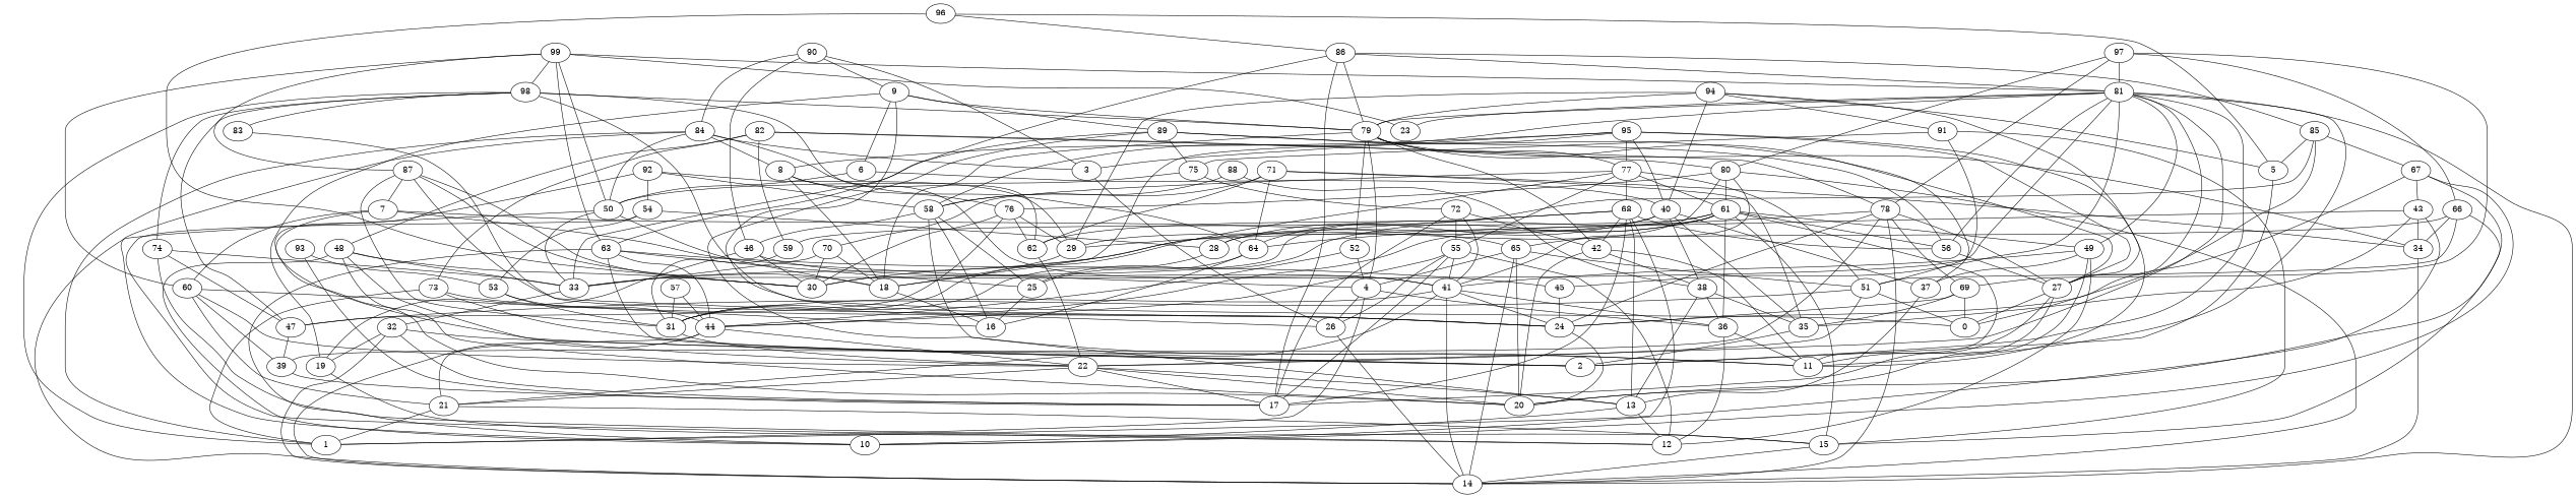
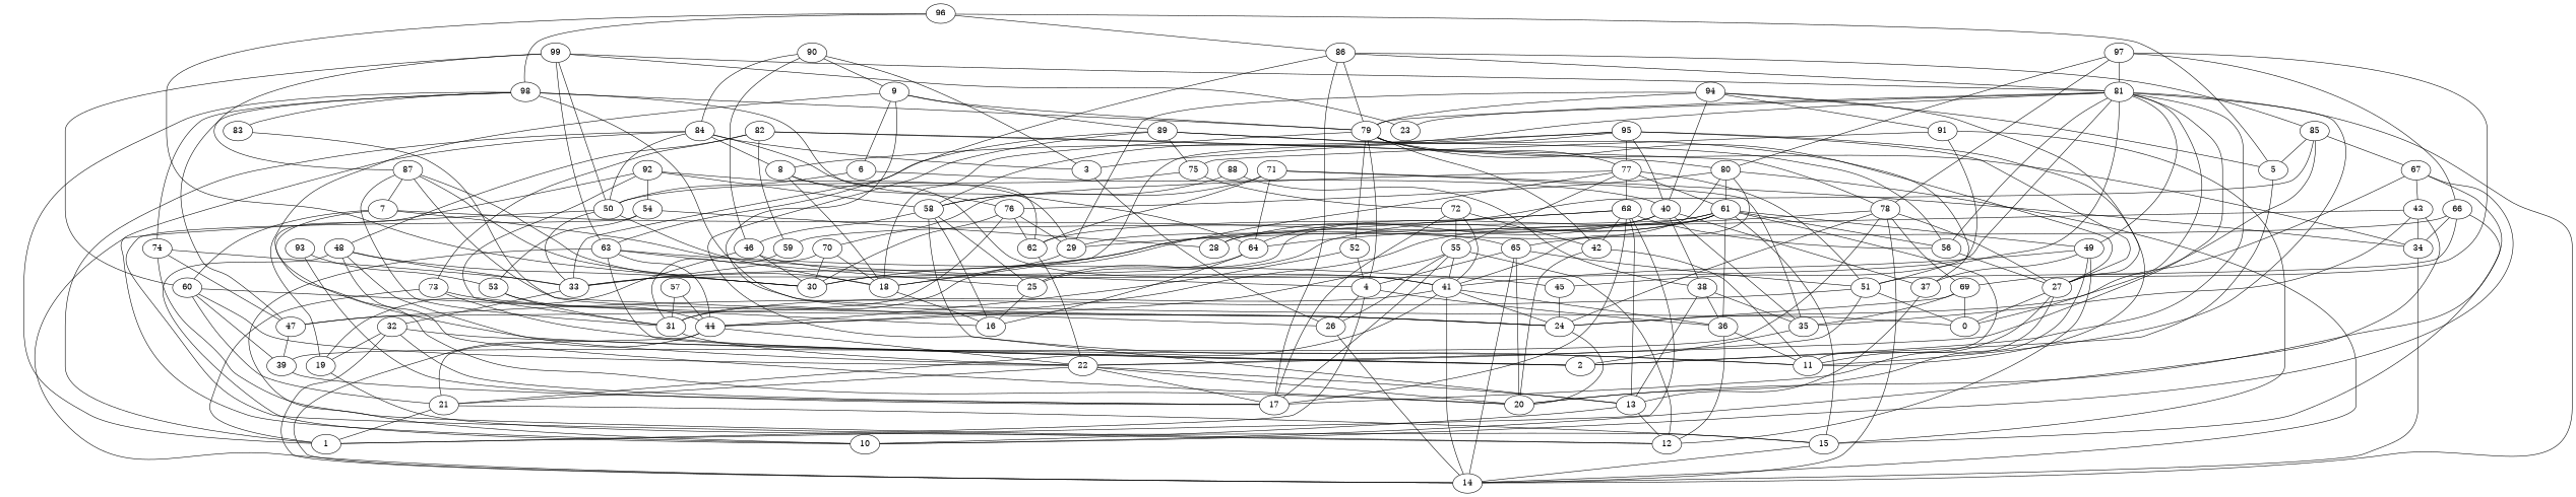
  digraph {
    edge [color=black dir=none]
    34
    14
    60
    39
    22
    16
    17
    21
    20
    13
    48
    30
    33
    10
    15
    32
    43
    35
    29
    2
    96
    5
    86
    63
    79
    85
    81
    36
    12
    11
    1
    25
    45
    44
    24
    42
    38
    9
    19
    89
    6
    37
    77
    18
    4
    52
    56
    27
    75
    40
    50
    74
    47
    26
    64
    94
    91
    28
    51
    46
    41
    0
    67
    76
    62
    70
    55
    61
    31
    68
    59
    49
    72
    7
    65
    99
    87
    23
    98
    58
    83
    82
    78
    73
    80
    69
    71
    92
    54
    66
    53
    88
    90
    84
    3
    8
    95
    57
    97
    93
    subgraph sub_1 {
      34
      14
      60
      39
      22
      16
      17
      21
      20
      13
      48
      30
      33
      10
      15
      32
      43
      35
      29
      2
      96
      5
      86
      63
      79
      85
      81
      36
      12
      11
      1
      25
      45
      44
      24
      42
      38
      9
      19
      89
      6
      37
      77
      18
      4
      52
      56
      27
      75
      40
      50
      74
      47
      26
      64
      94
      91
      28
      51
      46
      41
      0
      67
      76
      62
      70
      55
      61
      31
      68
      59
      49
      72
      7
      65
      99
      87
      23
      98
      58
      83
      82
      78
      73
      80
      69
      71
      92
      54
      66
      53
      88
      90
      84
      3
      8
      95
      57
      97
      93
    }
    34 -> 14
    60 -> 39
    60 -> 22
    60 -> 16
    60 -> 21
    39 -> 17
    22 -> 17
    22 -> 21
    22 -> 20
    22 -> 13
    21 -> 15
    21 -> 1
    13 -> 10
    13 -> 12
    48 -> 22
    48 -> 20
    48 -> 30
    48 -> 33
    48 -> 10
    33 -> 32
    15 -> 14
    32 -> 14
    32 -> 17
    32 -> 2
    32 -> 19
    43 -> 34
    43 -> 10
    43 -> 35
    43 -> 29
    35 -> 2
    29 -> 18
    96 -> 30
    96 -> 5
    96 -> 86
    5 -> 2
    86 -> 17
    86 -> 63
    86 -> 79
    86 -> 85
    86 -> 81
    63 -> 10
    63 -> 2
    63 -> 25
    63 -> 45
    63 -> 44
    79 -> 34
    79 -> 42
    79 -> 37
    79 -> 77
    79 -> 18
    79 -> 4
    79 -> 52
    85 -> 5
    85 -> 64
    85 -> 0
    85 -> 67
    81 -> 14
    81 -> 22
    81 -> 33
    81 -> 2
    81 -> 79
    81 -> 11
    81 -> 45
    81 -> 56
    81 -> 27
    81 -> 49
    81 -> 23
    81 -> 58
    36 -> 12
    36 -> 11
    25 -> 16
    45 -> 24
    44 -> 14
    44 -> 22
    44 -> 21
    24 -> 20
    42 -> 20
    42 -> 11
-   42 -> 38
    38 -> 13
    38 -> 35
    38 -> 36
    9 -> 79
    9 -> 24
    9 -> 19
    9 -> 89
    9 -> 6
    19 -> 15
    89 -> 33
    89 -> 11
    89 -> 56
    89 -> 27
    89 -> 75
    6 -> 40
    6 -> 50
    37 -> 13
    77 -> 51
    77 -> 70
    77 -> 55
    77 -> 61
    77 -> 31
    77 -> 68
    18 -> 16
    4 -> 36
    4 -> 1
    4 -> 26
    52 -> 44
    52 -> 4
    56 -> 27
    27 -> 17
    27 -> 11
    27 -> 0
    75 -> 50
    75 -> 72
    40 -> 35
    40 -> 29
    40 -> 38
    40 -> 37
    40 -> 28
    50 -> 14
    50 -> 33
    50 -> 18
    74 -> 33
    74 -> 12
    74 -> 47
    47 -> 39
    26 -> 14
    64 -> 16
    64 -> 25
    94 -> 29
    94 -> 5
    94 -> 79
    94 -> 27
    94 -> 40
    94 -> 91
    91 -> 15
    91 -> 75
    91 -> 51
    51 -> 22
    51 -> 47
    51 -> 0
    46 -> 30
    46 -> 19
    46 -> 41
    41 -> 14
    41 -> 21
    41 -> 36
    41 -> 24
    41 -> 31
    67 -> 20
    67 -> 10
    67 -> 43
    67 -> 24
    76 -> 30
    76 -> 29
    76 -> 47
    76 -> 62
    62 -> 22
    70 -> 30
    70 -> 33
    70 -> 18
    55 -> 17
    55 -> 12
    55 -> 44
    55 -> 26
    55 -> 41
    61 -> 30
    61 -> 33
    61 -> 15
    61 -> 36
    61 -> 11
    61 -> 25
    61 -> 44
    61 -> 56
    61 -> 59
    61 -> 49
    31 -> 22
    68 -> 17
    68 -> 13
    68 -> 30
    68 -> 1
    68 -> 42
    68 -> 56
    68 -> 62
    59 -> 31
    49 -> 20
    49 -> 12
    49 -> 37
    49 -> 41
    72 -> 17
    72 -> 42
    72 -> 41
    72 -> 55
    7 -> 60
    7 -> 2
    7 -> 4
    7 -> 65
    65 -> 14
    65 -> 20
    65 -> 4
    65 -> 51
    99 -> 60
    99 -> 63
    99 -> 81
    99 -> 50
    99 -> 87
    99 -> 23
-   99 -> 98
+   96 -> 98
    87 -> 30
    87 -> 24
    87 -> 18
    87 -> 31
    87 -> 7
    98 -> 79
    98 -> 1
    98 -> 74
    98 -> 47
    98 -> 0
    98 -> 62
    98 -> 83
    58 -> 16
    58 -> 13
    58 -> 25
    58 -> 46
    83 -> 26
    82 -> 48
    82 -> 59
    82 -> 78
    82 -> 73
    82 -> 80
    78 -> 14
    78 -> 39
    78 -> 24
    78 -> 27
    78 -> 64
    78 -> 69
    73 -> 11
    73 -> 1
    73 -> 24
    80 -> 14
    80 -> 28
    80 -> 41
    80 -> 76
    80 -> 61
    69 -> 35
    69 -> 24
    69 -> 0
    71 -> 34
    71 -> 35
    71 -> 64
    71 -> 62
    71 -> 58
    92 -> 20
    92 -> 29
-   28 -> 31
+   92 -> 31
    92 -> 58
    92 -> 54
    54 -> 12
    54 -> 28
    54 -> 53
    66 -> 34
    66 -> 15
    66 -> 51
    66 -> 65
    53 -> 44
    53 -> 31
    88 -> 38
    88 -> 58
    90 -> 9
    90 -> 46
    90 -> 84
    90 -> 3
    84 -> 10
    84 -> 1
    84 -> 50
    84 -> 64
    84 -> 3
    84 -> 8
    3 -> 26
    8 -> 18
    8 -> 41
    8 -> 76
    95 -> 11
    95 -> 77
    95 -> 18
    95 -> 27
    95 -> 40
    95 -> 3
    95 -> 8
    57 -> 44
    57 -> 31
    97 -> 81
    97 -> 78
    97 -> 80
    97 -> 69
    97 -> 66
    93 -> 17
    93 -> 53
  }
